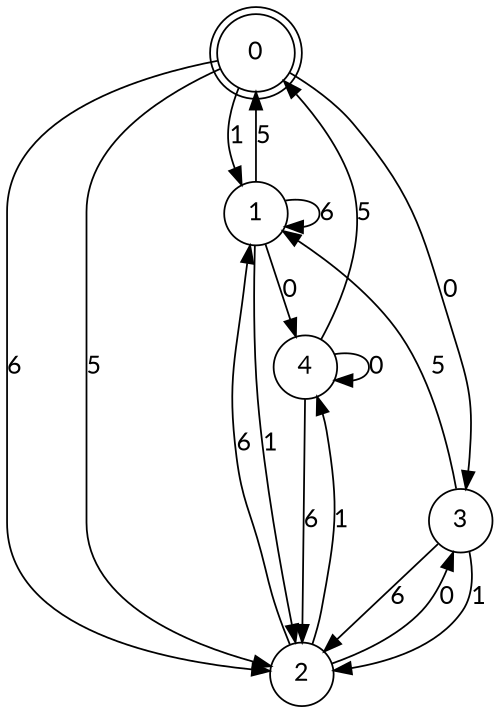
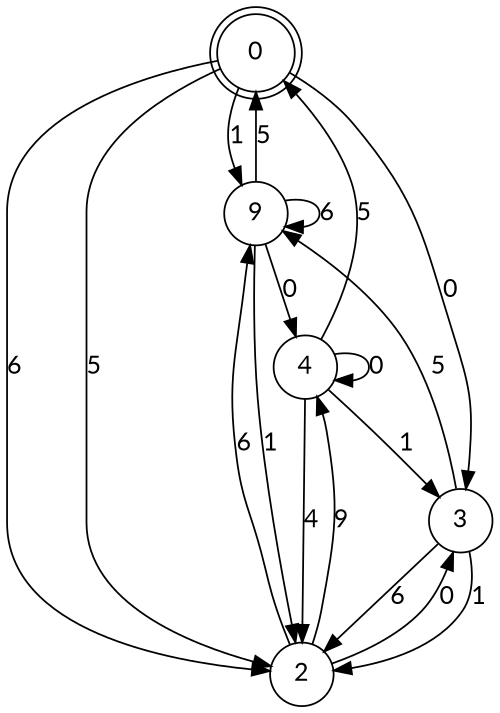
  digraph {
    fontname=Lato
    node [fontname=Lato shape=circle]
    edge [fontname=Lato]
    n1 [label=0 shape=doublecircle]
-   n2 [label=1]
+   n2 [label=9]
    n3 [label=2]
    n4 [label=3]
    n5 [label=4]
    n1 -> n2 [label=1]
    n1 -> n3 [label=6]
    n1 -> n3 [label=5]
    n1 -> n4 [label=0]
    n2 -> n1 [label=5]
    n2 -> n2 [label=6]
    n2 -> n3 [label=1]
    n2 -> n5 [label=0]
    n3 -> n2 [label=6]
    n3 -> n4 [label=0]
-   n3 -> n5 [label=1]
+   n3 -> n5 [label=9]
    n4 -> n2 [label=5]
    n4 -> n3 [label=1]
    n4 -> n3 [label=6]
    n5 -> n1 [label=5]
-   n5 -> n3 [label=6]
+   n5 -> n3 [label=4]
+   n5 -> n4 [label=1]
    n5 -> n5 [label=0]
  }
